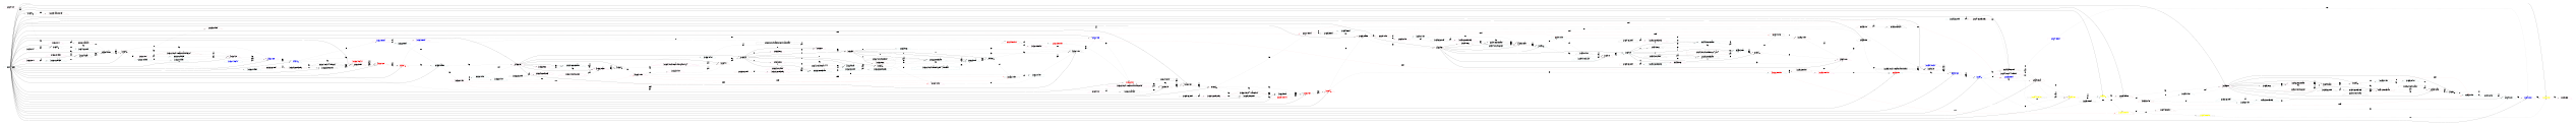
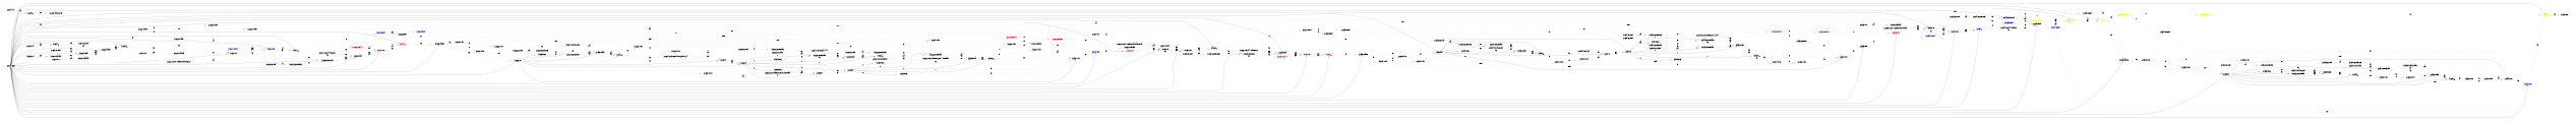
  digraph {
    rankdir=LR
    node [color=teal shape=trapezium style=dashed]
    edge [style=dotted]
    n1 [color=brown label="(32135897)str(line)" shape=house]
    n2 [label="(32135902)str(line)"]
    n3 [color=deeppink label="(32135898)str(line)" shape=house]
    n4 [color=black label="(32135914)str(line)" shape=house]
    n5 [label="(32135901)str(line)" shape=house]
    n6 [color=brown label="(32135903)replace"]
    n7 [color=brown label="(32135899)For" shape=house]
    n8 [color=brown label="(32135928)str(line)"]
    n9 [color=black label="(32135910)str(line)"]
    n10 [label="(32135799)="]
    n11 [label="(32135797)Any(model)"]
    n12 [color=black label="(32135804)dirname" shape=house]
    n13 [color=black label="(32135807)abspath"]
    n14 [color=brown label="(32135809)="]
    n15 [color=deeppink label="(32135832)For" shape=house]
    n16 [color=black label="(32135845)If" shape=house]
    n17 [color=black label="(32135871)write"]
    n18 [color=deeppink label="(32135833)empty" shape=house]
    n19 [color=black label="(32135841)="]
    n20 [color=deeppink label="(32135836)replace"]
    n21 [color=brown label="(32135844)In"]
    n22 [label="(32135840)get_project_name"]
    n23 [label="(32135849)format"]
    n24 [color=deeppink label="(32135846)empty"]
    n25 [color=deeppink label="(32135855)empty" shape=house]
    n26 [color=brown label="(32135859)If" shape=house]
    n27 [color=deeppink label="(32135858)In" shape=house]
    n28 [color=brown label="(32135854)="]
    n29 [label="(32135852)get_config_value"]
    n30 [color=brown fontcolor=blue label="(32135874)close" shape=house]
    n31 [color=deeppink label="(32135834)str(line)"]
    n32 [fontcolor=red label="(32135886)TextIO(fout)"]
    n33 [color=deeppink fontcolor=red label="(32135931)TextIO(fout)"]
    n34 [color=brown label="(32135926)TextIO(fout)"]
    n35 [color=brown fontcolor=yellow label="(32135942)TextIO(fout)"]
    n36 [fontcolor=red label="(32135932)close" shape=house]
    n37 [color=deeppink label="(32135927)write"]
    n38 [color=brown label="(32135974)TextIO(fout)"]
    n39 [color=black fontcolor=yellow label="(32135979)TextIO(fout)" shape=house]
    n40 [color=black label="(32135890)Any(model)" shape=house]
    n41 [color=deeppink label="(32135891)Any.config(config)"]
    n42 [color=black label="(32135892)get_output_dir"]
    n43 [color=deeppink label="(32135963)get_project_name"]
    n44 [color=brown label="(32135959)replace" shape=house]
    n45 [color=brown label="(32135964)=" shape=house]
    n46 [color=black fontcolor=red label="(32135819)TextIO(fout)"]
    n47 [color=deeppink label="(32135870)TextIO(fout)"]
    n48 [fontcolor=red label="(32135875)TextIO(fout)" shape=house]
    n49 [fontcolor=red label="(32135876)close" shape=house]
    n50 [color=black label="(32135939)String(lit(../templates/vivado/build_lib.sh))" shape=house]
    n51 [color=brown label="(32135937)join"]
    n52 [color=brown fontcolor=blue label="(32135934)open" shape=house]
    n53 [label="(32135829)readlines" shape=house]
    n54 [color=deeppink label="(32135830)str(line)" shape=house]
    n55 [color=deeppink label="(32135847)str(line)"]
    n56 [color=black label="(32135861)str(line)" shape=house]
    n57 [label="(32135835)str(line)"]
    n58 [label="(32135831)str(line)"]
    n59 [label="(32135869)empty" shape=house]
    n60 [color=deeppink fontcolor=blue label="(32135873)TextIO(f)"]
    n61 [color=black label="(32135968)String(lit(mystamp))" shape=house]
    n62 [color=brown label="(32135967)replace" shape=house]
    n63 [color=black label="(32135973)=" shape=house]
    n64 [color=brown label="(32135860)empty"]
    n65 [label="(32135866)get_config_value"]
    n66 [label="(32135863)format"]
    n67 [label="(32135868)="]
    n68 [label="(32135954)str(line)"]
    n69 [color=deeppink label="(32135955)For"]
    n70 [label="(32135975)write"]
    n71 [color=brown label="(32135971)get_config_value" shape=house]
    n72 [color=black label="(32135956)empty" shape=house]
    n73 [color=brown fontcolor=blue label="(32135978)close"]
    n74 [color=deeppink label="(32135853)String(lit(Part))"]
    n75 [color=deeppink label="(32135981)END"]
    n76 [color=brown label="(32135823)Any(model)" shape=house]
    n77 [color=brown label="(32135824)Any.config(config)" shape=house]
    n78 [color=black label="(32135825)get_output_dir" shape=house]
    n79 [color=deeppink label="(32135839)Any.config(config)" shape=house]
    n80 [label="(32135908)="]
    n81 [color=brown label="(32135911)In"]
    n82 [label="(32135962)Any.config(config)"]
    n83 [label="(32135864)Any(model)"]
    n84 [label="(32135865)Any.config(config)" shape=house]
    n85 [label="(32135912)If" shape=house]
    n86 [label="(32135919)get_project_name"]
    n87 [color=deeppink label="(32135925)empty"]
    n88 [color=brown label="(32135924)=" shape=house]
    n89 [label="(32135916)format" shape=house]
    n90 [color=black label="(32135913)empty"]
    n91 [color=black label="(32135922)get_config_value"]
    n92 [color=black label="(32135907)get_project_name"]
    n93 [color=brown label="(32135900)empty"]
    n94 [label="(32135801)str(filedir)" shape=house]
    n95 [color=brown label="(32135938)str(filedir)"]
    n96 [label="(32135882)str(filedir)" shape=house]
    n97 [label="(32135815)str(filedir)"]
    n98 [color=brown label="(32135881)join"]
    n99 [color=deeppink label="(32135814)join"]
    n100 [fontcolor=blue label="(32135941)="]
    n101 [color=deeppink fontcolor=yellow label="(32135943)open" shape=house]
    n102 [color=brown label="(32135945)format" shape=house]
    n103 [color=brown label="(32135948)get_output_dir"]
    n104 [color=deeppink fontcolor=blue label="(32135933)TextIO(f)"]
    n105 [label="(32135958)str(line)" shape=house]
    n106 [fontcolor=red label="(32135887)open" shape=house]
    n107 [color=brown fontcolor=red label="(32135894)="]
    n108 [color=brown label="(32135896)readlines" shape=house]
    n109 [color=brown fontcolor=red label="(32135820)open"]
    n110 [color=brown fontcolor=red label="(32135827)="]
    n111 [label="(32135872)str(line)" shape=house]
    n112 [color=deeppink label="(32135837)String(lit(myproject))"]
    n113 [color=deeppink fontcolor=blue label="(32135977)TextIO(f)" shape=house]
    n114 [color=deeppink fontcolor=yellow label="(32135980)close" shape=house]
    n115 [color=brown fontcolor=black label="(32135885)=" shape=house]
    n116 [label="(32135889)format" shape=house]
    n117 [color=deeppink fontcolor=black label="(32135877)TextIO(f)"]
    n118 [color=black label="(32135895)TextIO(f)" shape=house]
    n119 [fontcolor=black label="(32135929)TextIO(f)" shape=house]
    n120 [color=black label="(32135838)Any(model)" shape=house]
    n121 [color=black label="(32135821)String(lit({}/build_prj.tcl))"]
    n122 [color=brown label="(32135822)format"]
    n123 [color=brown label="(32135848)String(lit(set_part {{{}}}\n))" shape=house]
    n124 [label="(32135976)str(line)" shape=house]
    n125 [label="(32135921)Any.config(config)" shape=house]
    n126 [label="(32135957)str(line)" shape=house]
    n127 [label="(32135965)str(line)" shape=house]
    n128 [label="(32135966)str(line)"]
    n129 [color=black label="(32135905)Any(model)" shape=house]
    n130 [color=deeppink label="(32135906)Any.config(config)"]
    n131 [color=black label="(32135970)Any.config(config)" shape=house]
    n132 [color=black fontcolor=yellow label="(32135949)String(lit(w))" shape=house]
    n133 [fontcolor=yellow label="(32135950)="]
    n134 [color=brown label="(32135952)readlines"]
    n135 [color=brown label="(32135953)str(line)" shape=house]
    n136 [color=deeppink label="(32135842)String(lit(set_part {xcku115-flvb2104-2-i}))"]
    n137 [color=black label="(32135917)Any(model)"]
    n138 [color=deeppink label="(32135918)Any.config(config)"]
    n139 [color=deeppink fontcolor=blue label="(32135811)open" shape=house]
    n140 [color=brown fontcolor=black label="(32135878)open"]
    n141 [color=brown label="(32135803)os.path(path)" shape=house]
    n142 [label="(32135909)String(lit(-part))"]
    n143 [color=deeppink label="(32135794)(null)" shape=house]
    n144 [color=black label="(32135795)=" shape=house]
    n145 [color=brown label="(32135793)VivadoWriter(self)"]
    n146 [label="(32135946)Any(model)" shape=house]
    n147 [color=brown label="(32135947)Any.config(config)" shape=house]
    n148 [color=black fontcolor=black label="(32135930)close" shape=house]
    n149 [color=black label="(32135856)String(lit(create_clock -period 5 -name default))" shape=house]
    n150 [color=deeppink label="(32135843)str(line)"]
    n151 [label="(32135857)str(line)" shape=house]
    n152 [color=deeppink label="(32135883)String(lit(../templates/vivado/vivado_synth.tcl))" shape=house]
    n153 [color=deeppink label="(32135812)os(os)"]
    n154 [label="(32135813)os.path(path)"]
    n155 [color=black label="(32135969)Any(model)"]
    n156 [label="(32135828)TextIO(f)" shape=house]
    n157 [color=brown fontcolor=red label="(32135893)String(lit(w))"]
    n158 [fontcolor=blue label="(32135818)="]
    n159 [color=deeppink fontcolor=blue label="(32135810)TextIO(f)"]
    n160 [color=black label="(32135936)os.path(path)"]
    n161 [color=black label="(32135951)TextIO(f)" shape=house]
    n162 [color=brown label="(32135798)(null)"]
    n163 [fontcolor=blue label="(32135817)String(lit(r))" shape=house]
    n164 [color=deeppink label="(32135851)Any.config(config)"]
    n165 [color=brown label="(32135816)String(lit(../templates/vivado/build_prj.tcl))"]
    n166 [color=deeppink label="(32135802)os(os)"]
    n167 [label="(32135904)String(lit(myproject))" shape=house]
    n168 [label="(32135806)os.path(path)"]
    n169 [color=deeppink fontcolor=red label="(32135826)String(lit(w))" shape=house]
    n170 [color=black label="(32135880)os.path(path)" shape=house]
    n171 [color=brown label="(32135960)String(lit(myproject))"]
    n172 [color=black label="(32135923)String(lit(Part))"]
    n173 [color=black label="(32135972)String(lit(Stamp))"]
    n174 [label="(32135961)Any(model)"]
    n175 [label="(32135862)String(lit(create_clock -period {} -name default\n))" shape=house]
    n176 [color=deeppink label="(32135944)String(lit({}/build_lib.sh))" shape=house]
    n177 [color=deeppink label="(32135808)str(__file__)"]
    n178 [color=deeppink label="(32135879)os(os)"]
    n179 [label="(32135792)START" shape=house]
    n180 [color=brown label="(32135888)String(lit({}/vivado_synth.tcl))"]
    n181 [color=brown label="(32135915)String(lit(synth_design -top {} -part {}\n))" shape=house]
    n182 [color=brown label="(32135935)os(os)"]
    n183 [color=brown label="(32135920)Any(model)" shape=house]
    n184 [color=black label="(32135867)String(lit(ClockPeriod))"]
    n185 [color=deeppink label="(32135805)os(os)"]
    n186 [color=brown label="(32135850)Any(model)" shape=house]
    n187 [color=black fontcolor=black label="(32135884)String(lit(r))" shape=house]
    n188 [color=brown fontcolor=blue label="(32135940)String(lit(r))"]
    n1 -> n2 [label=ref]
    n1 -> n3 [label=ref]
    n1 -> n4 [color=red label=re_def]
    n1 -> n5 [color=red label=re_def]
    n2 -> n6 [label=recv]
    n3 -> n7 [label=cond]
    n4 -> n8 [label=ref]
    n5 -> n4 [color=red label=re_def]
    n5 -> n8 [label=ref]
    n5 -> n9 [label=ref]
    n6 -> n80 [label=dep]
    n6 -> n80 [label=para]
    n7 -> n6 [style=solid]
    n7 -> n37 [style=solid]
    n7 -> n80 [style=solid]
    n7 -> n81 [style=solid]
    n7 -> n85 [style=solid]
    n7 -> n92 [style=solid]
    n7 -> n93 [style=solid]
    n8 -> n37 [label=para]
    n9 -> n81 [label=para]
    n10 -> n11 [label=def]
    n10 -> n12 [label=dep]
    n10 -> n13 [label=dep]
    n12 -> n14 [label=dep]
    n12 -> n14 [label=para]
    n13 -> n12 [label=dep]
    n13 -> n12 [label=para]
    n14 -> n94 [label=def]
    n14 -> n99 [label=dep]
    n14 -> n139 [label=dep]
    n15 -> n16 [style=solid]
    n15 -> n17 [style=solid]
    n15 -> n18 [style=solid]
    n15 -> n19 [style=solid]
    n15 -> n20 [style=solid]
    n15 -> n21 [style=solid]
    n15 -> n22 [style=solid]
    n16 -> n23 [label=T style=""]
    n16 -> n24 [label=T style=""]
    n16 -> n25 [label=F style=""]
    n16 -> n26 [label=F style=""]
    n16 -> n27 [label=F style=""]
    n16 -> n28 [label=T style=""]
    n16 -> n29 [label=T style=""]
    n17 -> n30 [label=dep]
    n18 -> n20 [label=dep]
    n18 -> n22 [label=dep]
    n19 -> n21 [label=dep]
    n19 -> n31 [label=def]
    n20 -> n19 [label=dep]
    n20 -> n19 [label=para]
    n21 -> n16 [label=dep]
    n21 -> n16 [label=cond]
    n22 -> n20 [label=dep]
    n22 -> n20 [label=para]
    n23 -> n28 [label=dep]
    n23 -> n28 [label=para]
    n24 -> n23 [label=dep]
    n24 -> n29 [label=dep]
    n25 -> n27 [label=dep]
    n26 -> n59 [label=F style=""]
    n26 -> n64 [label=T style=""]
    n26 -> n65 [label=T style=""]
    n26 -> n66 [label=T style=""]
    n26 -> n67 [label=T style=""]
    n27 -> n26 [label=dep]
    n27 -> n26 [label=cond]
    n28 -> n17 [label=dep]
    n28 -> n55 [label=def]
    n29 -> n23 [label=dep]
    n29 -> n23 [label=para]
    n30 -> n49 [label=dep]
    n31 -> n55 [color=red label=re_def]
    n31 -> n56 [color=red label=re_def]
    n31 -> n111 [label=ref]
    n31 -> n150 [label=ref]
    n31 -> n151 [label=ref]
    n32 -> n33 [label=ref]
    n32 -> n34 [label=ref]
    n32 -> n35 [color=red label=re_def]
    n33 -> n36 [label=recv]
    n34 -> n37 [label=recv]
    n35 -> n38 [label=ref]
    n35 -> n39 [label=ref]
    n36 -> n51 [label=dep]
    n36 -> n52 [label=dep]
    n37 -> n148 [label=dep]
    n38 -> n70 [label=recv]
    n39 -> n114 [label=recv]
    n40 -> n41 [label=qual]
    n41 -> n42 [label=recv]
    n42 -> n116 [label=dep]
    n42 -> n116 [label=para]
    n43 -> n44 [label=dep]
    n43 -> n44 [label=para]
    n44 -> n45 [label=dep]
    n44 -> n45 [label=para]
    n45 -> n62 [label=dep]
    n45 -> n71 [label=dep]
    n45 -> n126 [label=def]
    n46 -> n32 [color=red label=re_def]
    n46 -> n47 [label=ref]
    n46 -> n48 [label=ref]
    n47 -> n17 [label=recv]
    n48 -> n49 [label=recv]
    n49 -> n98 [label=dep]
    n49 -> n140 [label=dep]
    n50 -> n51 [label=para]
    n51 -> n52 [label=dep]
    n51 -> n52 [label=para]
    n52 -> n100 [label=dep]
    n52 -> n100 [label=para]
    n53 -> n15 [label=dep]
    n53 -> n54 [label=def]
    n54 -> n31 [color=red label=re_def]
    n54 -> n55 [color=red label=re_def]
    n54 -> n56 [color=red label=re_def]
    n54 -> n57 [label=ref]
    n54 -> n58 [label=ref]
-   n55 -> n111 [label=ref]
+   n66 -> n111 [label=ref]
    n56 -> n111 [label=ref]
    n57 -> n20 [label=recv]
    n58 -> n15 [label=cond]
    n59 -> n17 [label=dep]
    n60 -> n30 [label=recv]
    n61 -> n62 [label=para]
    n62 -> n63 [label=dep]
    n62 -> n63 [label=para]
    n63 -> n70 [label=dep]
    n63 -> n127 [label=def]
    n64 -> n65 [label=dep]
    n64 -> n66 [label=dep]
    n65 -> n66 [label=dep]
    n65 -> n66 [label=para]
    n66 -> n67 [label=dep]
    n66 -> n67 [label=para]
    n67 -> n17 [label=dep]
    n67 -> n56 [label=def]
    n68 -> n69 [label=cond]
    n69 -> n43 [style=solid]
    n69 -> n44 [style=solid]
    n69 -> n45 [style=solid]
    n69 -> n62 [style=solid]
    n69 -> n63 [style=solid]
    n69 -> n70 [style=solid]
    n69 -> n71 [style=solid]
    n69 -> n72 [style=solid]
    n70 -> n73 [label=dep]
    n71 -> n62 [label=dep]
    n71 -> n62 [label=para]
    n72 -> n43 [label=dep]
    n72 -> n44 [label=dep]
    n73 -> n114 [label=dep]
    n74 -> n29 [label=para]
    n76 -> n77 [label=qual]
    n77 -> n78 [label=recv]
    n78 -> n122 [label=dep]
    n78 -> n122 [label=para]
    n79 -> n22 [label=recv]
    n80 -> n5 [label=def]
    n80 -> n81 [label=dep]
    n81 -> n85 [label=dep]
    n81 -> n85 [label=cond]
    n82 -> n43 [label=recv]
    n83 -> n84 [label=qual]
    n84 -> n65 [label=recv]
    n85 -> n86 [label=T style=""]
    n85 -> n87 [label=F style=""]
    n85 -> n88 [label=T style=""]
    n85 -> n89 [label=T style=""]
    n85 -> n90 [label=T style=""]
    n85 -> n91 [label=T style=""]
    n86 -> n89 [label=dep]
    n86 -> n89 [label=para]
    n87 -> n37 [label=dep]
    n88 -> n4 [label=def]
    n88 -> n37 [label=dep]
    n89 -> n88 [label=dep]
    n89 -> n88 [label=para]
    n90 -> n86 [label=dep]
    n90 -> n89 [label=dep]
    n90 -> n91 [label=dep]
    n91 -> n89 [label=dep]
    n91 -> n89 [label=para]
    n92 -> n6 [label=dep]
    n92 -> n6 [label=para]
    n93 -> n6 [label=dep]
    n93 -> n92 [label=dep]
    n94 -> n95 [label=ref]
    n94 -> n96 [label=ref]
    n94 -> n97 [label=ref]
    n95 -> n51 [label=para]
    n96 -> n98 [label=para]
    n97 -> n99 [label=para]
    n98 -> n140 [label=dep]
    n98 -> n140 [label=para]
    n99 -> n139 [label=dep]
    n99 -> n139 [label=para]
    n100 -> n101 [label=dep]
    n100 -> n102 [label=dep]
    n100 -> n103 [label=dep]
    n100 -> n104 [label=def]
    n101 -> n133 [label=dep]
    n101 -> n133 [label=para]
    n102 -> n101 [label=dep]
    n102 -> n101 [label=para]
    n103 -> n102 [label=dep]
    n103 -> n102 [label=para]
    n104 -> n113 [label=ref]
    n104 -> n161 [label=ref]
    n105 -> n44 [label=recv]
    n106 -> n107 [label=dep]
    n106 -> n107 [label=para]
    n107 -> n32 [label=def]
    n107 -> n108 [label=dep]
    n108 -> n1 [label=def]
    n108 -> n7 [label=dep]
    n109 -> n110 [label=dep]
    n109 -> n110 [label=para]
    n110 -> n46 [label=def]
    n110 -> n53 [label=dep]
    n111 -> n17 [label=para]
    n112 -> n20 [label=para]
    n113 -> n73 [label=recv]
    n114 -> n75 [label=dep]
    n115 -> n42 [label=dep]
    n115 -> n106 [label=dep]
    n115 -> n116 [label=dep]
    n115 -> n117 [label=def]
    n116 -> n106 [label=dep]
    n116 -> n106 [label=para]
    n117 -> n104 [color=red label=re_def]
    n117 -> n118 [label=ref]
    n117 -> n119 [label=ref]
    n118 -> n108 [label=recv]
    n119 -> n148 [label=recv]
    n120 -> n79 [label=qual]
    n121 -> n122 [label=recv]
    n122 -> n109 [label=dep]
    n122 -> n109 [label=para]
    n123 -> n23 [label=recv]
    n124 -> n70 [label=para]
    n125 -> n91 [label=recv]
    n126 -> n127 [color=red label=re_def]
    n126 -> n128 [label=ref]
    n127 -> n124 [label=ref]
    n128 -> n62 [label=recv]
    n129 -> n130 [label=qual]
    n130 -> n92 [label=recv]
    n131 -> n71 [label=recv]
    n132 -> n101 [label=para]
    n133 -> n35 [label=def]
    n133 -> n134 [label=dep]
    n134 -> n69 [label=dep]
    n134 -> n135 [label=def]
    n135 -> n68 [label=ref]
    n135 -> n105 [label=ref]
    n135 -> n127 [color=red label=re_def]
    n136 -> n21 [label=para]
    n137 -> n138 [label=qual]
    n138 -> n86 [label=recv]
    n139 -> n158 [label=dep]
    n139 -> n158 [label=para]
    n140 -> n115 [label=dep]
    n140 -> n115 [label=para]
    n141 -> n12 [label=recv]
    n142 -> n81 [label=para]
    n143 -> n144 [label=para]
    n144 -> n10 [label=dep]
    n144 -> n145 [label=def]
    n146 -> n147 [label=qual]
    n147 -> n103 [label=recv]
    n148 -> n36 [label=dep]
    n149 -> n27 [label=para]
    n150 -> n21 [label=para]
    n151 -> n27 [label=para]
    n152 -> n98 [label=para]
    n153 -> n154 [label=qual]
    n154 -> n99 [label=recv]
    n155 -> n131 [label=qual]
    n156 -> n53 [label=recv]
    n157 -> n106 [label=para]
    n158 -> n78 [label=dep]
    n158 -> n109 [label=dep]
    n158 -> n122 [label=dep]
    n158 -> n159 [label=def]
    n159 -> n60 [label=ref]
    n159 -> n117 [color=red label=re_def]
    n159 -> n156 [label=ref]
    n160 -> n51 [label=recv]
    n161 -> n134 [label=recv]
    n162 -> n10 [label=para]
    n163 -> n139 [label=para]
    n164 -> n29 [label=recv]
    n165 -> n99 [label=para]
    n166 -> n141 [label=qual]
    n167 -> n6 [label=para]
    n168 -> n13 [label=recv]
    n169 -> n109 [label=para]
    n170 -> n98 [label=recv]
    n171 -> n44 [label=para]
    n172 -> n91 [label=para]
    n173 -> n71 [label=para]
    n174 -> n82 [label=qual]
    n175 -> n66 [label=recv]
    n176 -> n102 [label=recv]
    n177 -> n13 [label=para]
    n178 -> n170 [label=qual]
    n179 -> n7 [style=solid]
    n179 -> n10 [style=solid]
    n179 -> n12 [style=solid]
    n179 -> n13 [style=solid]
    n179 -> n14 [style=solid]
    n179 -> n15 [style=solid]
    n179 -> n30 [style=solid]
    n179 -> n36 [style=solid]
    n179 -> n42 [style=solid]
    n179 -> n49 [style=solid]
    n179 -> n51 [style=solid]
    n179 -> n52 [style=solid]
    n179 -> n53 [style=solid]
    n179 -> n69 [style=solid]
    n179 -> n73 [style=solid]
    n179 -> n78 [style=solid]
    n179 -> n98 [style=solid]
    n179 -> n99 [style=solid]
    n179 -> n100 [style=solid]
    n179 -> n101 [style=solid]
    n179 -> n102 [style=solid]
    n179 -> n103 [style=solid]
    n179 -> n106 [style=solid]
    n179 -> n107 [style=solid]
    n179 -> n108 [style=solid]
    n179 -> n109 [style=solid]
    n179 -> n110 [style=solid]
    n179 -> n114 [style=solid]
    n179 -> n115 [style=solid]
    n179 -> n116 [style=solid]
    n179 -> n122 [style=solid]
    n179 -> n133 [style=solid]
    n179 -> n134 [style=solid]
    n179 -> n139 [style=solid]
    n179 -> n140 [style=solid]
    n179 -> n144 [style=solid]
    n179 -> n148 [style=solid]
    n179 -> n158 [style=solid]
    n180 -> n116 [label=recv]
    n181 -> n89 [label=recv]
    n182 -> n160 [label=qual]
    n183 -> n125 [label=qual]
    n184 -> n65 [label=para]
    n185 -> n168 [label=qual]
    n186 -> n164 [label=ref]
    n187 -> n140 [label=para]
    n188 -> n52 [label=para]
  }
